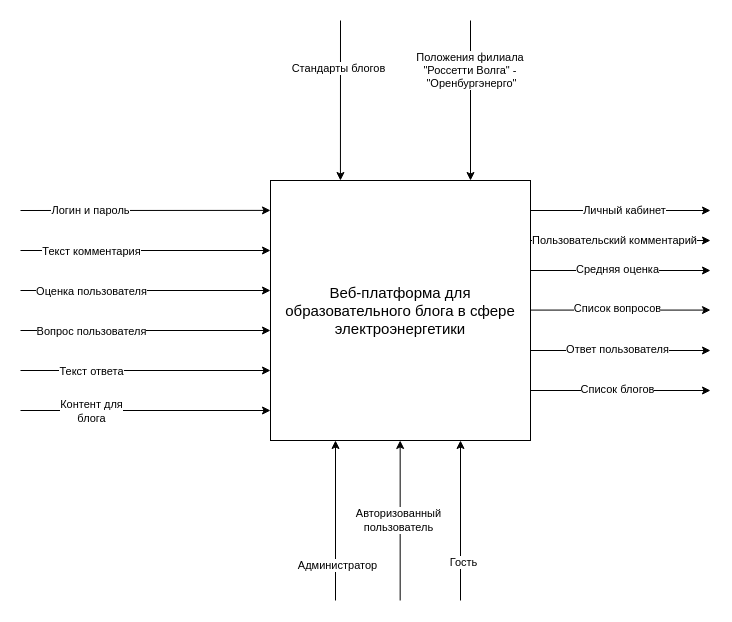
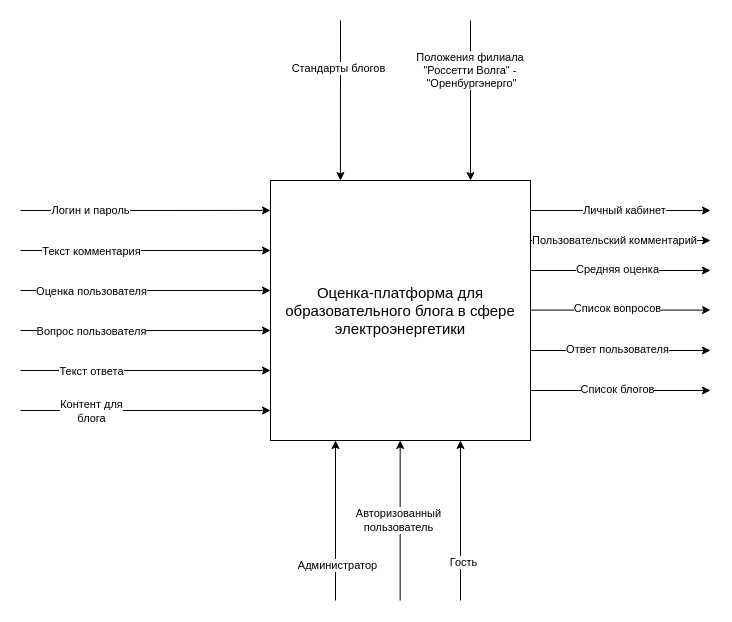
  <mxCell id="0" />
  <mxCell id="1" parent="0" />
- <mxCell id="2" value="&lt;p class=&quot;MsoNormal&quot;&gt;&lt;font style=&quot;font-size: 15px;&quot; face=&quot;Helvetica&quot;&gt;Веб-платформа для образовательного блога в сфере электроэнергетики&lt;/font&gt;&lt;/p&gt;" style="whiteSpace=wrap;html=1;aspect=fixed;" vertex="1" parent="1"><mxGeometry x="270" y="180" width="260" height="260" as="geometry" /></mxCell>
+ <mxCell id="2" value="&lt;p class=&quot;MsoNormal&quot;&gt;&lt;font style=&quot;font-size: 15px;&quot; face=&quot;Helvetica&quot;&gt;Оценка-платформа для образовательного блога в сфере электроэнергетики&lt;/font&gt;&lt;/p&gt;" style="whiteSpace=wrap;html=1;aspect=fixed;" vertex="1" parent="1"><mxGeometry x="270" y="180" width="260" height="260" as="geometry" /></mxCell>
  <mxCell id="3" value="" style="endArrow=classic;html=1;rounded=0;entryX=0.269;entryY=0;entryDx=0;entryDy=0;entryPerimeter=0;" edge="1" parent="1" target="2"><mxGeometry width="50" height="50" relative="1" as="geometry"><mxPoint x="340" y="20" as="sourcePoint" /><mxPoint x="390" y="60" as="targetPoint" /></mxGeometry></mxCell>
  <mxCell id="4" value="Стандарты блогов" style="edgeLabel;html=1;align=center;verticalAlign=middle;resizable=0;points=[];" vertex="1" connectable="0" parent="3"><mxGeometry x="-0.405" y="-2" relative="1" as="geometry"><mxPoint as="offset" /></mxGeometry></mxCell>
  <mxCell id="5" value="" style="endArrow=classic;html=1;rounded=0;entryX=0.269;entryY=0;entryDx=0;entryDy=0;entryPerimeter=0;" edge="1" parent="1"><mxGeometry width="50" height="50" relative="1" as="geometry"><mxPoint x="470" y="20" as="sourcePoint" /><mxPoint x="470" y="180" as="targetPoint" /></mxGeometry></mxCell>
  <mxCell id="6" value="Положения филиала&amp;nbsp;&lt;div&gt;&quot;Россетти Волга&quot; -&amp;nbsp;&lt;/div&gt;&lt;div&gt;&quot;Оренбургэнерго&quot;&lt;/div&gt;" style="edgeLabel;html=1;align=center;verticalAlign=middle;resizable=0;points=[];" vertex="1" connectable="0" parent="5"><mxGeometry x="-0.383" relative="1" as="geometry"><mxPoint as="offset" /></mxGeometry></mxCell>
  <mxCell id="7" value="" style="endArrow=classic;html=1;rounded=0;entryX=0;entryY=0.115;entryDx=0;entryDy=0;entryPerimeter=0;" edge="1" parent="1" target="2"><mxGeometry width="50" height="50" relative="1" as="geometry"><mxPoint x="20" y="210" as="sourcePoint" /><mxPoint x="60" y="220" as="targetPoint" /></mxGeometry></mxCell>
  <mxCell id="8" value="Логин и пароль" style="edgeLabel;html=1;align=center;verticalAlign=middle;resizable=0;points=[];" vertex="1" connectable="0" parent="7"><mxGeometry x="-0.443" relative="1" as="geometry"><mxPoint as="offset" /></mxGeometry></mxCell>
  <mxCell id="9" value="" style="endArrow=classic;html=1;rounded=0;entryX=0;entryY=0.115;entryDx=0;entryDy=0;entryPerimeter=0;" edge="1" parent="1"><mxGeometry width="50" height="50" relative="1" as="geometry"><mxPoint x="20" y="250" as="sourcePoint" /><mxPoint x="270" y="250" as="targetPoint" /></mxGeometry></mxCell>
  <mxCell id="10" value="Текст комментария" style="edgeLabel;html=1;align=center;verticalAlign=middle;resizable=0;points=[];" vertex="1" connectable="0" parent="9"><mxGeometry x="-0.443" relative="1" as="geometry"><mxPoint as="offset" /></mxGeometry></mxCell>
  <mxCell id="11" value="" style="endArrow=classic;html=1;rounded=0;entryX=0;entryY=0.115;entryDx=0;entryDy=0;entryPerimeter=0;" edge="1" parent="1"><mxGeometry width="50" height="50" relative="1" as="geometry"><mxPoint x="20" y="290" as="sourcePoint" /><mxPoint x="270" y="290" as="targetPoint" /></mxGeometry></mxCell>
  <mxCell id="12" value="Оценка пользователя" style="edgeLabel;html=1;align=center;verticalAlign=middle;resizable=0;points=[];" vertex="1" connectable="0" parent="11"><mxGeometry x="-0.443" relative="1" as="geometry"><mxPoint as="offset" /></mxGeometry></mxCell>
  <mxCell id="13" value="" style="endArrow=classic;html=1;rounded=0;entryX=0;entryY=0.115;entryDx=0;entryDy=0;entryPerimeter=0;" edge="1" parent="1"><mxGeometry width="50" height="50" relative="1" as="geometry"><mxPoint x="20" y="330" as="sourcePoint" /><mxPoint x="270" y="330" as="targetPoint" /></mxGeometry></mxCell>
  <mxCell id="14" value="Вопрос пользователя" style="edgeLabel;html=1;align=center;verticalAlign=middle;resizable=0;points=[];" vertex="1" connectable="0" parent="13"><mxGeometry x="-0.443" relative="1" as="geometry"><mxPoint as="offset" /></mxGeometry></mxCell>
  <mxCell id="15" value="" style="endArrow=classic;html=1;rounded=0;entryX=0;entryY=0.115;entryDx=0;entryDy=0;entryPerimeter=0;" edge="1" parent="1"><mxGeometry width="50" height="50" relative="1" as="geometry"><mxPoint x="20" y="370" as="sourcePoint" /><mxPoint x="270" y="370" as="targetPoint" /></mxGeometry></mxCell>
  <mxCell id="16" value="Текст ответа" style="edgeLabel;html=1;align=center;verticalAlign=middle;resizable=0;points=[];" vertex="1" connectable="0" parent="15"><mxGeometry x="-0.443" relative="1" as="geometry"><mxPoint as="offset" /></mxGeometry></mxCell>
  <mxCell id="17" value="" style="endArrow=classic;html=1;rounded=0;entryX=0;entryY=0.115;entryDx=0;entryDy=0;entryPerimeter=0;" edge="1" parent="1"><mxGeometry width="50" height="50" relative="1" as="geometry"><mxPoint x="20" y="410" as="sourcePoint" /><mxPoint x="270" y="410" as="targetPoint" /></mxGeometry></mxCell>
  <mxCell id="18" value="Контент для&lt;div&gt;блога&lt;/div&gt;" style="edgeLabel;html=1;align=center;verticalAlign=middle;resizable=0;points=[];" vertex="1" connectable="0" parent="17"><mxGeometry x="-0.443" relative="1" as="geometry"><mxPoint as="offset" /></mxGeometry></mxCell>
  <mxCell id="19" value="" style="endArrow=classic;html=1;rounded=0;entryX=0.25;entryY=1;entryDx=0;entryDy=0;" edge="1" parent="1" target="2"><mxGeometry width="50" height="50" relative="1" as="geometry"><mxPoint x="335" y="600" as="sourcePoint" /><mxPoint x="360" y="480" as="targetPoint" /></mxGeometry></mxCell>
  <mxCell id="20" value="Администратор" style="edgeLabel;html=1;align=center;verticalAlign=middle;resizable=0;points=[];" vertex="1" connectable="0" parent="19"><mxGeometry x="-0.546" y="-1" relative="1" as="geometry"><mxPoint as="offset" /></mxGeometry></mxCell>
  <mxCell id="21" value="" style="endArrow=classic;html=1;rounded=0;entryX=0.25;entryY=1;entryDx=0;entryDy=0;" edge="1" parent="1"><mxGeometry width="50" height="50" relative="1" as="geometry"><mxPoint x="399.66" y="600" as="sourcePoint" /><mxPoint x="399.66" y="440" as="targetPoint" /></mxGeometry></mxCell>
  <mxCell id="22" value="Авторизованный&lt;div&gt;пользователь&lt;/div&gt;" style="edgeLabel;html=1;align=center;verticalAlign=middle;resizable=0;points=[];" vertex="1" connectable="0" parent="21"><mxGeometry x="0.015" y="2" relative="1" as="geometry"><mxPoint as="offset" /></mxGeometry></mxCell>
  <mxCell id="23" value="" style="endArrow=classic;html=1;rounded=0;entryX=0.25;entryY=1;entryDx=0;entryDy=0;" edge="1" parent="1"><mxGeometry width="50" height="50" relative="1" as="geometry"><mxPoint x="460" y="600" as="sourcePoint" /><mxPoint x="460" y="440" as="targetPoint" /></mxGeometry></mxCell>
  <mxCell id="24" value="Гость" style="edgeLabel;html=1;align=center;verticalAlign=middle;resizable=0;points=[];" vertex="1" connectable="0" parent="23"><mxGeometry x="-0.511" y="-2" relative="1" as="geometry"><mxPoint as="offset" /></mxGeometry></mxCell>
  <mxCell id="25" value="" style="endArrow=classic;html=1;rounded=0;" edge="1" parent="1"><mxGeometry width="50" height="50" relative="1" as="geometry"><mxPoint x="530" y="210" as="sourcePoint" /><mxPoint x="710" y="210" as="targetPoint" /></mxGeometry></mxCell>
  <mxCell id="26" value="Личный кабинет" style="edgeLabel;html=1;align=center;verticalAlign=middle;resizable=0;points=[];" vertex="1" connectable="0" parent="25"><mxGeometry x="0.037" y="1" relative="1" as="geometry"><mxPoint as="offset" /></mxGeometry></mxCell>
  <mxCell id="27" value="" style="endArrow=classic;html=1;rounded=0;" edge="1" parent="1"><mxGeometry width="50" height="50" relative="1" as="geometry"><mxPoint x="530" y="240" as="sourcePoint" /><mxPoint x="710" y="240" as="targetPoint" /></mxGeometry></mxCell>
  <mxCell id="28" value="Пользовательский комментарий" style="edgeLabel;html=1;align=center;verticalAlign=middle;resizable=0;points=[];" vertex="1" connectable="0" parent="27"><mxGeometry x="-0.074" y="1" relative="1" as="geometry"><mxPoint as="offset" /></mxGeometry></mxCell>
  <mxCell id="29" value="" style="endArrow=classic;html=1;rounded=0;" edge="1" parent="1"><mxGeometry width="50" height="50" relative="1" as="geometry"><mxPoint x="530" y="270" as="sourcePoint" /><mxPoint x="710" y="270" as="targetPoint" /></mxGeometry></mxCell>
  <mxCell id="30" value="Средняя оценка" style="edgeLabel;html=1;align=center;verticalAlign=middle;resizable=0;points=[];" vertex="1" connectable="0" parent="29"><mxGeometry x="-0.046" y="2" relative="1" as="geometry"><mxPoint as="offset" /></mxGeometry></mxCell>
  <mxCell id="31" value="" style="endArrow=classic;html=1;rounded=0;" edge="1" parent="1"><mxGeometry width="50" height="50" relative="1" as="geometry"><mxPoint x="530" y="309.58" as="sourcePoint" /><mxPoint x="710" y="309.58" as="targetPoint" /></mxGeometry></mxCell>
  <mxCell id="32" value="Список вопросов" style="edgeLabel;html=1;align=center;verticalAlign=middle;resizable=0;points=[];" vertex="1" connectable="0" parent="31"><mxGeometry x="-0.046" y="2" relative="1" as="geometry"><mxPoint as="offset" /></mxGeometry></mxCell>
  <mxCell id="33" value="" style="endArrow=classic;html=1;rounded=0;" edge="1" parent="1"><mxGeometry width="50" height="50" relative="1" as="geometry"><mxPoint x="530" y="350" as="sourcePoint" /><mxPoint x="710" y="350" as="targetPoint" /></mxGeometry></mxCell>
  <mxCell id="34" value="Ответ пользователя" style="edgeLabel;html=1;align=center;verticalAlign=middle;resizable=0;points=[];" vertex="1" connectable="0" parent="33"><mxGeometry x="-0.046" y="2" relative="1" as="geometry"><mxPoint as="offset" /></mxGeometry></mxCell>
  <mxCell id="35" value="" style="endArrow=classic;html=1;rounded=0;" edge="1" parent="1"><mxGeometry width="50" height="50" relative="1" as="geometry"><mxPoint x="530" y="390" as="sourcePoint" /><mxPoint x="710" y="390" as="targetPoint" /></mxGeometry></mxCell>
  <mxCell id="36" value="Список блогов" style="edgeLabel;html=1;align=center;verticalAlign=middle;resizable=0;points=[];" vertex="1" connectable="0" parent="35"><mxGeometry x="-0.046" y="2" relative="1" as="geometry"><mxPoint as="offset" /></mxGeometry></mxCell>
